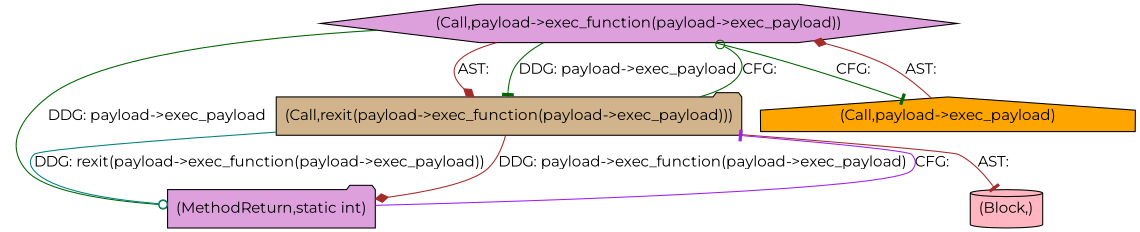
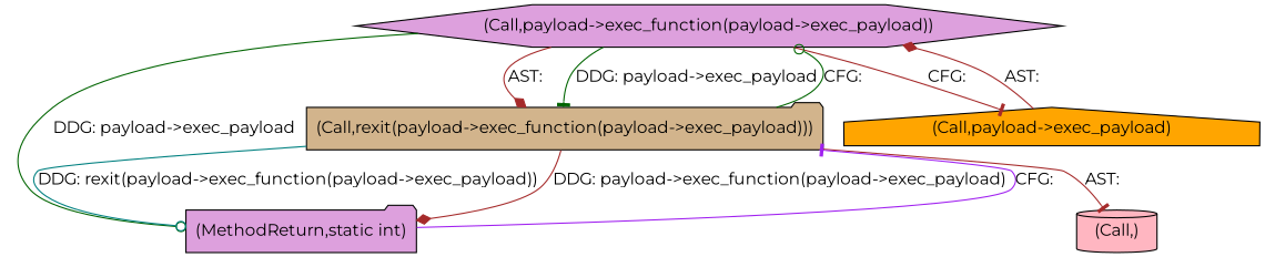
  digraph {
    fontname=Montserrat
    node [fillcolor=plum fontname=Montserrat shape=folder style=filled]
    edge [arrowhead=tee color=brown fontname=Montserrat]
    n1 [label="(Call,payload->exec_function(payload->exec_payload))" shape=hexagon]
    n2 [fillcolor=tan label="(Call,rexit(payload->exec_function(payload->exec_payload)))"]
    n3 [fillcolor=orange label="(Call,payload->exec_payload)" shape=house]
    n4 [label="(MethodReturn,static int)"]
-   n5 [fillcolor=lightpink label="(Block,)" shape=cylinder]
+   n5 [fillcolor=lightpink label="(Call,)" shape=cylinder]
    n1 -> n2 [arrowhead=diamond label="AST: "]
    n1 -> n2 [color=darkgreen label="DDG: payload->exec_payload"]
-   n1 -> n3 [color=darkgreen label="CFG: "]
+   n1 -> n3 [label="CFG: "]
    n1 -> n4 [arrowhead=odot color=darkgreen label="DDG: payload->exec_payload"]
    n2 -> n1 [arrowhead=odot color=darkgreen label="CFG: "]
    n2 -> n4 [arrowhead=odot color=teal label="DDG: rexit(payload->exec_function(payload->exec_payload))"]
    n2 -> n4 [arrowhead=diamond label="DDG: payload->exec_function(payload->exec_payload)"]
    n2 -> n5 [label="AST: "]
    n3 -> n1 [arrowhead=diamond label="AST: "]
    n4 -> n2 [color=purple label="CFG: "]
  }
